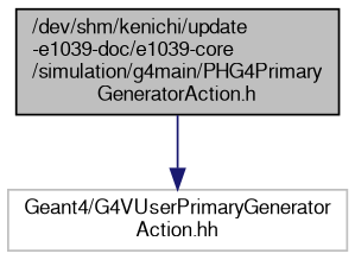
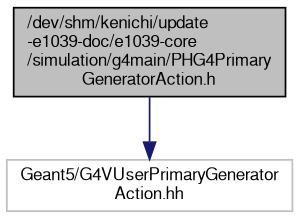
  digraph {
    node [fontname=FreeSans fontsize=10 shape=record]
    n1 [color=black fillcolor=grey75 fontcolor=black height=0.2 label="/dev/shm/kenichi/update\l-e1039-doc/e1039-core\l/simulation/g4main/PHG4Primary\lGeneratorAction.h" style=filled width=0.4]
-   n2 [color=grey75 height=0.2 label="Geant4/G4VUserPrimaryGenerator\lAction.hh" width=0.4]
+   n2 [color=grey75 height=0.2 label="Geant5/G4VUserPrimaryGenerator\lAction.hh" width=0.4]
    n1 -> n2 [color=midnightblue fontname=FreeSans fontsize=10 labelfontname=FreeSans labelfontsize=10 style=solid]
  }
